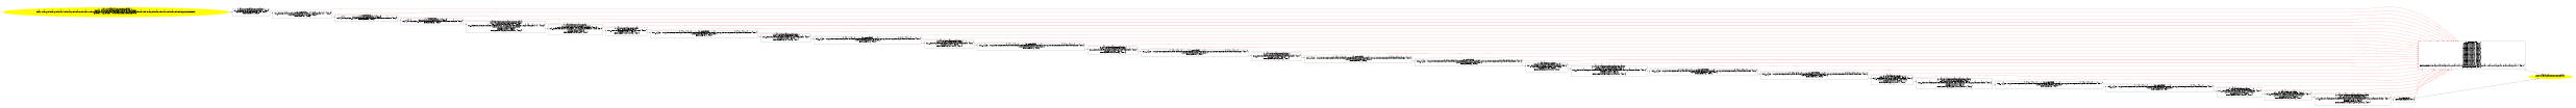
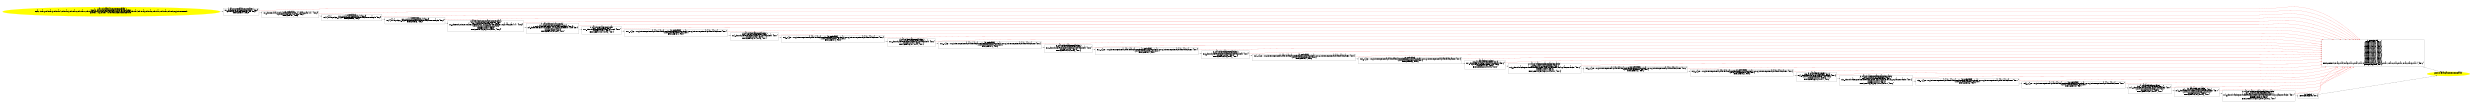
  digraph {
    rankdir=LR
    node [shape=box]
    n1 [color=yellow label="1: Start void ParallelClassTest.testsRunInParallel()\nFormals:  this:org.junit.tests.experimental.parallel.ParallelClassTest*\nLocals:  $irvar16:void $irvar15:void $irvar14:void $irvar13:void $irvar12:void $irvar11:void $irvar10:void $irvar9:void $irvar8:void $irvar7:void $irvar6:void $irvar5:void $irvar4:void $irvar3:void $irvar2:void $irvar1:void $irvar0:void result:org.junit.runner.Result*\nAnnotation: <_org.junit.Test> void ParallelClassTest.testsRunInParallel()() \n  " style=filled shape=""]
    n2 [label="4:  Call Computer ParallelComputer.classes() \n   n$0=_fun_Computer ParallelComputer.classes()() [line 69]\n  *&$irvar0:org.junit.runner.Computer*=n$0 [line 69]\n  EXIT_SCOPE(n$0); [line 69]\n "]
    n3 [label="3:  exceptions sink \n   NULLIFY(&result); [line 78]\n  NULLIFY(&$irvar3); [line 78]\n  NULLIFY(&$irvar9); [line 78]\n  NULLIFY(&$irvar5); [line 78]\n  NULLIFY(&$irvar16); [line 78]\n  NULLIFY(&$irvar4); [line 78]\n  NULLIFY(&$irvar7); [line 78]\n  NULLIFY(&$irvar12); [line 78]\n  NULLIFY(&$irvar6); [line 78]\n  NULLIFY(&$irvar0); [line 78]\n  NULLIFY(&$irvar13); [line 78]\n  NULLIFY(&$irvar11); [line 78]\n  NULLIFY(&$irvar10); [line 78]\n  NULLIFY(&$irvar8); [line 78]\n  NULLIFY(&$irvar1); [line 78]\n  NULLIFY(&$irvar2); [line 78]\n  NULLIFY(&$irvar15); [line 78]\n  NULLIFY(&$irvar14); [line 78]\n  EXIT_SCOPE(result,$irvar3,$irvar9,$irvar5,$irvar16,$irvar4,$irvar7,$irvar12,$irvar6,$irvar0,$irvar13,$irvar11,$irvar10,$irvar8,$irvar1,$irvar2,$irvar15,$irvar14); [line 78]\n  APPLY_ABSTRACTION; [line 78]\n "]
    n4 [label="5:  method_body \n   n$1=_fun___new_array(sizeof(t=java.lang.Class*[_*_];len=[2]):java.lang.Class*[_*_](*)) [line 69]\n  *&$irvar1:java.lang.Class*[_*_](*)=n$1 [line 69]\n  EXIT_SCOPE(n$1); [line 69]\n "]
    n5 [color=yellow label="2: Exit void ParallelClassTest.testsRunInParallel() \n  " style=filled shape=""]
    n6 [label="6:  method_body \n   n$2=*&$irvar1:java.lang.Class*[_*_](*) [line 69]\n  *n$2[0]:java.lang.Object*=org.junit.tests.experimental.parallel.ParallelClassTest$Example1 [line 69]\n  EXIT_SCOPE(n$2); [line 69]\n "]
    n7 [label="7:  method_body \n   n$3=*&$irvar1:java.lang.Class*[_*_](*) [line 69]\n  *n$3[1]:java.lang.Object*=org.junit.tests.experimental.parallel.ParallelClassTest$Example2 [line 69]\n  EXIT_SCOPE(n$3); [line 69]\n "]
    n8 [label="8:  Call Result JUnitCore.runClasses(Computer,Class[]) \n   n$4=*&$irvar0:org.junit.runner.Computer* [line 69]\n  n$5=*&$irvar1:java.lang.Class*[_*_](*) [line 69]\n  n$6=_fun_Result JUnitCore.runClasses(Computer,Class[])(n$4:org.junit.runner.Computer*,n$5:java.lang.Class*[_*_](*)) [line 69]\n  *&result:org.junit.runner.Result*=n$6 [line 69]\n  NULLIFY(&$irvar0); [line 69]\n  NULLIFY(&$irvar1); [line 69]\n  EXIT_SCOPE(n$4,n$5,n$6,$irvar0,$irvar1); [line 69]\n "]
    n9 [label="9:  Call boolean Result.wasSuccessful() \n   n$7=*&result:org.junit.runner.Result* [line 70]\n  _=*n$7:org.junit.runner.Result*(root org.junit.runner.Result) [line 70]\n  n$9=_fun_boolean Result.wasSuccessful()(n$7:org.junit.runner.Result*) virtual [line 70]\n  *&$irvar2:_Bool=n$9 [line 70]\n  NULLIFY(&result); [line 70]\n  EXIT_SCOPE(_,n$7,n$9,result); [line 70]\n "]
    n10 [label="10:  Call void Assert.assertTrue(boolean) \n   n$10=*&$irvar2:_Bool [line 70]\n  n$11=_fun_void Assert.assertTrue(boolean)(n$10:_Bool) [line 70]\n  NULLIFY(&$irvar2); [line 70]\n  EXIT_SCOPE(n$10,n$11,$irvar2); [line 70]\n "]
    n11 [label="11:  method_body \n   n$12=*&#GB<>$org.junit.tests.experimental.parallel.ParallelClassTest.fExample1One:java.lang.Thread*(root org.junit.tests.experimental.parallel.ParallelClassTest) [line 71]\n  *&$irvar3:java.lang.Thread*=n$12 [line 71]\n  EXIT_SCOPE(n$12); [line 71]\n "]
    n12 [label="12:  Call void Assert.assertNotNull(Object) \n   n$13=*&$irvar3:java.lang.Thread* [line 71]\n  n$14=_fun_void Assert.assertNotNull(Object)(n$13:java.lang.Thread*) [line 71]\n  NULLIFY(&$irvar3); [line 71]\n  EXIT_SCOPE(n$13,n$14,$irvar3); [line 71]\n "]
    n13 [label="13:  method_body \n   n$15=*&#GB<>$org.junit.tests.experimental.parallel.ParallelClassTest.fExample1Two:java.lang.Thread*(root org.junit.tests.experimental.parallel.ParallelClassTest) [line 72]\n  *&$irvar4:java.lang.Thread*=n$15 [line 72]\n  EXIT_SCOPE(n$15); [line 72]\n "]
    n14 [label="14:  Call void Assert.assertNotNull(Object) \n   n$16=*&$irvar4:java.lang.Thread* [line 72]\n  n$17=_fun_void Assert.assertNotNull(Object)(n$16:java.lang.Thread*) [line 72]\n  NULLIFY(&$irvar4); [line 72]\n  EXIT_SCOPE(n$16,n$17,$irvar4); [line 72]\n "]
    n15 [label="15:  method_body \n   n$18=*&#GB<>$org.junit.tests.experimental.parallel.ParallelClassTest.fExample2One:java.lang.Thread*(root org.junit.tests.experimental.parallel.ParallelClassTest) [line 73]\n  *&$irvar5:java.lang.Thread*=n$18 [line 73]\n  EXIT_SCOPE(n$18); [line 73]\n "]
    n16 [label="16:  Call void Assert.assertNotNull(Object) \n   n$19=*&$irvar5:java.lang.Thread* [line 73]\n  n$20=_fun_void Assert.assertNotNull(Object)(n$19:java.lang.Thread*) [line 73]\n  NULLIFY(&$irvar5); [line 73]\n  EXIT_SCOPE(n$19,n$20,$irvar5); [line 73]\n "]
    n17 [label="17:  method_body \n   n$21=*&#GB<>$org.junit.tests.experimental.parallel.ParallelClassTest.fExample2Two:java.lang.Thread*(root org.junit.tests.experimental.parallel.ParallelClassTest) [line 74]\n  *&$irvar6:java.lang.Thread*=n$21 [line 74]\n  EXIT_SCOPE(n$21); [line 74]\n "]
    n18 [label="18:  Call void Assert.assertNotNull(Object) \n   n$22=*&$irvar6:java.lang.Thread* [line 74]\n  n$23=_fun_void Assert.assertNotNull(Object)(n$22:java.lang.Thread*) [line 74]\n  NULLIFY(&$irvar6); [line 74]\n  EXIT_SCOPE(n$22,n$23,$irvar6); [line 74]\n "]
    n19 [label="19:  method_body \n   n$24=*&#GB<>$org.junit.tests.experimental.parallel.ParallelClassTest.fExample1One:java.lang.Thread*(root org.junit.tests.experimental.parallel.ParallelClassTest) [line 75]\n  *&$irvar7:java.lang.Thread*=n$24 [line 75]\n  EXIT_SCOPE(n$24); [line 75]\n "]
    n20 [label="20:  method_body \n   n$25=*&#GB<>$org.junit.tests.experimental.parallel.ParallelClassTest.fExample1Two:java.lang.Thread*(root org.junit.tests.experimental.parallel.ParallelClassTest) [line 75]\n  *&$irvar8:java.lang.Thread*=n$25 [line 75]\n  EXIT_SCOPE(n$25); [line 75]\n "]
    n21 [label="21:  Call Matcher Is.is(Object) \n   n$26=*&$irvar8:java.lang.Thread* [line 75]\n  n$27=_fun_Matcher Is.is(Object)(n$26:java.lang.Thread*) [line 75]\n  *&$irvar9:org.hamcrest.Matcher*=n$27 [line 75]\n  NULLIFY(&$irvar8); [line 75]\n  EXIT_SCOPE(n$26,n$27,$irvar8); [line 75]\n "]
    n22 [label="22:  Call void MatcherAssert.assertThat(Object,Matcher) \n   n$28=*&$irvar7:java.lang.Thread* [line 75]\n  n$29=*&$irvar9:org.hamcrest.Matcher* [line 75]\n  n$30=_fun_void MatcherAssert.assertThat(Object,Matcher)(n$28:java.lang.Thread*,n$29:org.hamcrest.Matcher*) [line 75]\n  NULLIFY(&$irvar9); [line 75]\n  NULLIFY(&$irvar7); [line 75]\n  EXIT_SCOPE(n$28,n$29,n$30,$irvar9,$irvar7); [line 75]\n "]
    n23 [label="23:  method_body \n   n$31=*&#GB<>$org.junit.tests.experimental.parallel.ParallelClassTest.fExample2One:java.lang.Thread*(root org.junit.tests.experimental.parallel.ParallelClassTest) [line 76]\n  *&$irvar10:java.lang.Thread*=n$31 [line 76]\n  EXIT_SCOPE(n$31); [line 76]\n "]
    n24 [label="24:  method_body \n   n$32=*&#GB<>$org.junit.tests.experimental.parallel.ParallelClassTest.fExample2Two:java.lang.Thread*(root org.junit.tests.experimental.parallel.ParallelClassTest) [line 76]\n  *&$irvar11:java.lang.Thread*=n$32 [line 76]\n  EXIT_SCOPE(n$32); [line 76]\n "]
    n25 [label="25:  Call Matcher Is.is(Object) \n   n$33=*&$irvar11:java.lang.Thread* [line 76]\n  n$34=_fun_Matcher Is.is(Object)(n$33:java.lang.Thread*) [line 76]\n  *&$irvar12:org.hamcrest.Matcher*=n$34 [line 76]\n  NULLIFY(&$irvar11); [line 76]\n  EXIT_SCOPE(n$33,n$34,$irvar11); [line 76]\n "]
    n26 [label="26:  Call void MatcherAssert.assertThat(Object,Matcher) \n   n$35=*&$irvar10:java.lang.Thread* [line 76]\n  n$36=*&$irvar12:org.hamcrest.Matcher* [line 76]\n  n$37=_fun_void MatcherAssert.assertThat(Object,Matcher)(n$35:java.lang.Thread*,n$36:org.hamcrest.Matcher*) [line 76]\n  NULLIFY(&$irvar12); [line 76]\n  NULLIFY(&$irvar10); [line 76]\n  EXIT_SCOPE(n$35,n$36,n$37,$irvar12,$irvar10); [line 76]\n "]
    n27 [label="27:  method_body \n   n$38=*&#GB<>$org.junit.tests.experimental.parallel.ParallelClassTest.fExample1One:java.lang.Thread*(root org.junit.tests.experimental.parallel.ParallelClassTest) [line 77]\n  *&$irvar13:java.lang.Thread*=n$38 [line 77]\n  EXIT_SCOPE(n$38); [line 77]\n "]
    n28 [label="28:  method_body \n   n$39=*&#GB<>$org.junit.tests.experimental.parallel.ParallelClassTest.fExample2One:java.lang.Thread*(root org.junit.tests.experimental.parallel.ParallelClassTest) [line 77]\n  *&$irvar14:java.lang.Thread*=n$39 [line 77]\n  EXIT_SCOPE(n$39); [line 77]\n "]
    n29 [label="29:  Call Matcher IsNot.not(Object) \n   n$40=*&$irvar14:java.lang.Thread* [line 77]\n  n$41=_fun_Matcher IsNot.not(Object)(n$40:java.lang.Thread*) [line 77]\n  *&$irvar15:org.hamcrest.Matcher*=n$41 [line 77]\n  NULLIFY(&$irvar14); [line 77]\n  EXIT_SCOPE(n$40,n$41,$irvar14); [line 77]\n "]
    n30 [label="30:  Call Matcher Is.is(Matcher) \n   n$42=*&$irvar15:org.hamcrest.Matcher* [line 77]\n  n$43=_fun_Matcher Is.is(Matcher)(n$42:org.hamcrest.Matcher*) [line 77]\n  *&$irvar16:org.hamcrest.Matcher*=n$43 [line 77]\n  NULLIFY(&$irvar15); [line 77]\n  EXIT_SCOPE(n$42,n$43,$irvar15); [line 77]\n "]
    n31 [label="31:  Call void MatcherAssert.assertThat(Object,Matcher) \n   n$44=*&$irvar13:java.lang.Thread* [line 77]\n  n$45=*&$irvar16:org.hamcrest.Matcher* [line 77]\n  n$46=_fun_void MatcherAssert.assertThat(Object,Matcher)(n$44:java.lang.Thread*,n$45:org.hamcrest.Matcher*) [line 77]\n  NULLIFY(&$irvar16); [line 77]\n  NULLIFY(&$irvar13); [line 77]\n  EXIT_SCOPE(n$44,n$45,n$46,$irvar16,$irvar13); [line 77]\n "]
-   n32 [label="32:  method_body \n   APPLY_ABSTRACTION; [line 78]\n "]
+   n32 [label="32:  fun_body \n   APPLY_ABSTRACTION; [line 78]\n "]
    n1 -> n2
    n2 -> n3 [color=red]
    n2 -> n4
    n3 -> n5
    n4 -> n3 [color=red]
    n4 -> n6
    n6 -> n3 [color=red]
    n6 -> n7
    n7 -> n3 [color=red]
    n7 -> n8
    n8 -> n3 [color=red]
    n8 -> n9
    n9 -> n3 [color=red]
    n9 -> n10
    n10 -> n3 [color=red]
    n10 -> n11
    n11 -> n3 [color=red]
    n11 -> n12
    n12 -> n3 [color=red]
    n12 -> n13
    n13 -> n3 [color=red]
    n13 -> n14
    n14 -> n3 [color=red]
    n14 -> n15
    n15 -> n3 [color=red]
    n15 -> n16
    n16 -> n3 [color=red]
    n16 -> n17
    n17 -> n3 [color=red]
    n17 -> n18
    n18 -> n3 [color=red]
    n18 -> n19
    n19 -> n3 [color=red]
    n19 -> n20
    n20 -> n3 [color=red]
    n20 -> n21
    n21 -> n3 [color=red]
    n21 -> n22
    n22 -> n3 [color=red]
    n22 -> n23
    n23 -> n3 [color=red]
    n23 -> n24
    n24 -> n3 [color=red]
    n24 -> n25
    n25 -> n3 [color=red]
    n25 -> n26
    n26 -> n3 [color=red]
    n26 -> n27
    n27 -> n3 [color=red]
    n27 -> n28
    n28 -> n3 [color=red]
    n28 -> n29
    n29 -> n3 [color=red]
    n29 -> n30
    n30 -> n3 [color=red]
    n30 -> n31
    n31 -> n3 [color=red]
    n31 -> n32
    n32 -> n3 [color=red]
    n32 -> n5
  }
